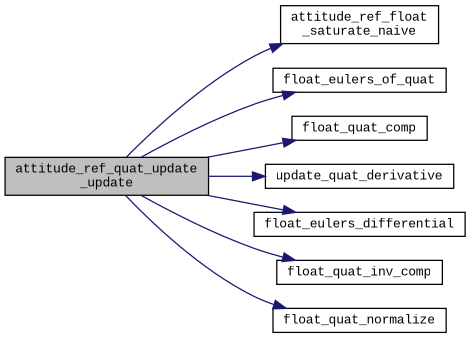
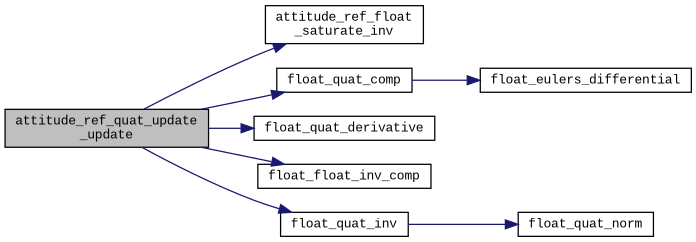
  digraph {
    fontname="Liberation Mono"
    rankdir=LR
    node [color=black fillcolor=white fontname="Liberation Mono" fontsize=10 shape=record style=filled]
    edge [color=midnightblue fontname="Liberation Mono" fontsize=10 labelfontname=FreeSans labelfontsize=10 style=solid]
    n1 [fillcolor=grey75 fontcolor=black height=0.2 label="attitude_ref_quat_update\l_update" width=0.4]
-   n2 [height=0.2 label="attitude_ref_float\l_saturate_naive" width=0.4]
-   n3 [height=0.2 label=float_eulers_of_quat width=0.4]
+   n2 [height=0.2 label="attitude_ref_float\l_saturate_inv" width=0.4]
    n4 [height=0.2 label=float_quat_comp width=0.4]
-   n5 [height=0.2 label=update_quat_derivative width=0.4]
+   n5 [height=0.2 label=float_quat_derivative width=0.4]
    n6 [height=0.2 label=float_eulers_differential width=0.4]
-   n7 [height=0.2 label=float_quat_inv_comp width=0.4]
-   n8 [height=0.2 label=float_quat_normalize width=0.4]
+   n7 [height=0.2 label=float_float_inv_comp width=0.4]
+   n8 [height=0.2 label=float_quat_inv width=0.4]
+   n9 [height=0.2 label=float_quat_norm width=0.4]
    n1 -> n2
-   n1 -> n3
    n1 -> n4
    n1 -> n5
-   n1 -> n6
+   n4 -> n6
    n1 -> n7
    n1 -> n8
+   n8 -> n9
  }
